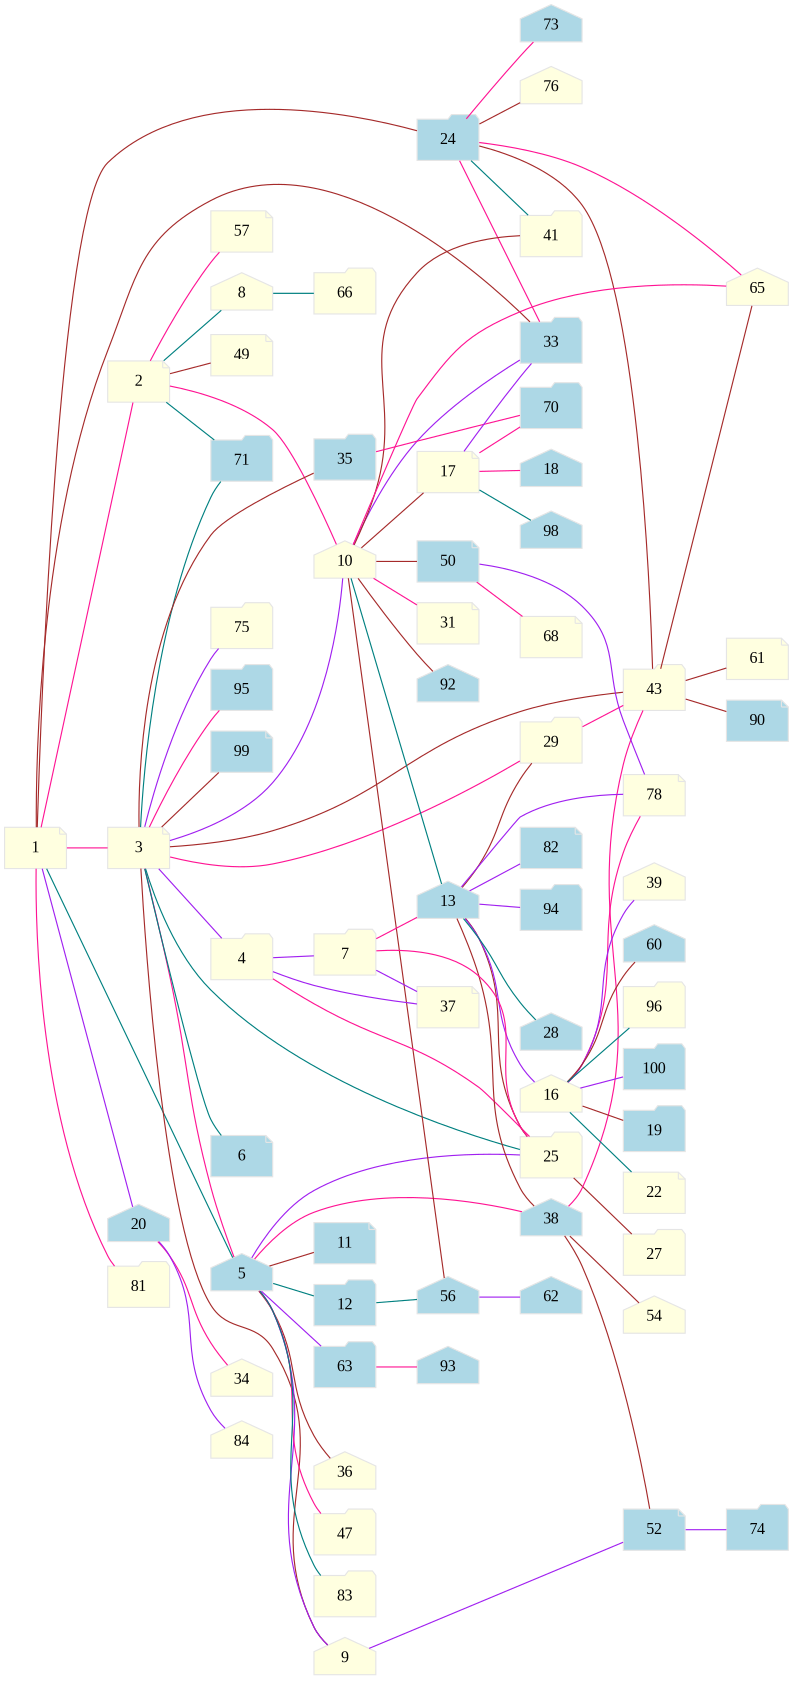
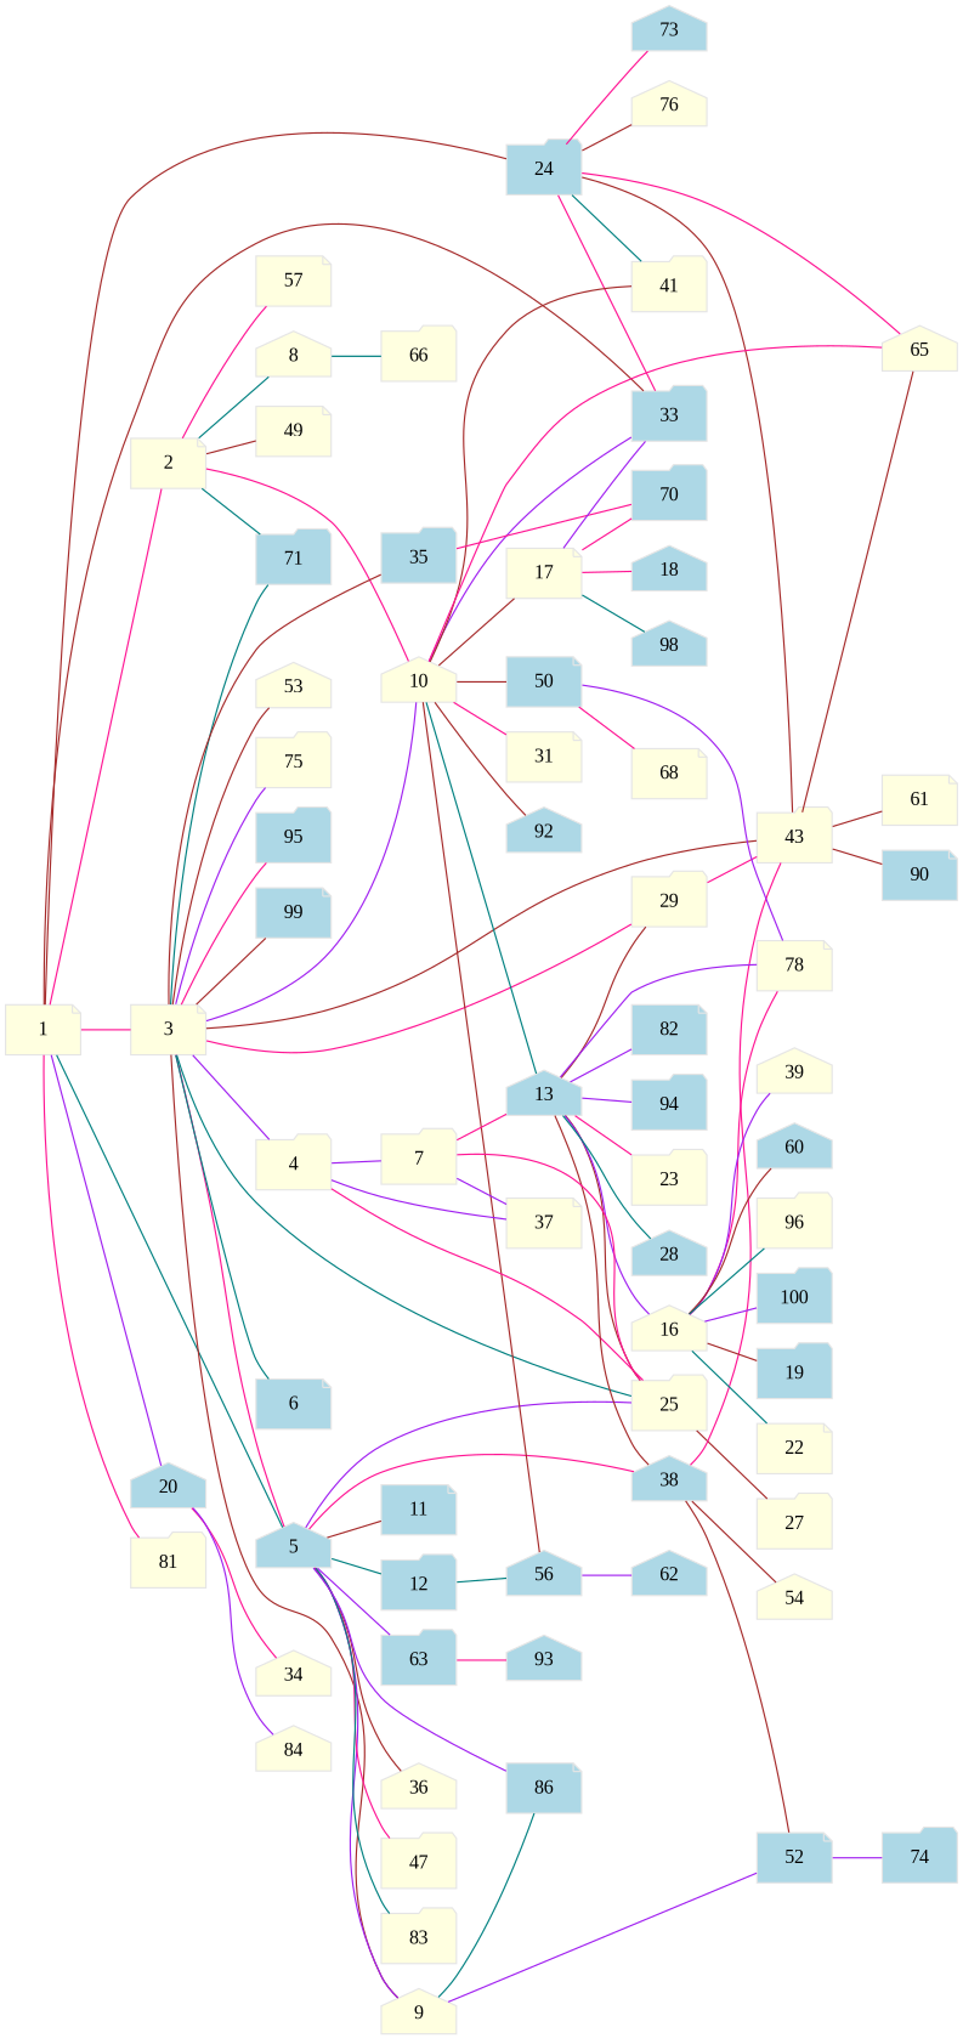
  graph {
    fontname="Liberation Serif"
    rankdir=LR
    node [color=gray90 fillcolor=lightyellow fontname="Liberation Serif" shape=folder style=filled]
    edge [color=deeppink fontname="Liberation Serif"]
    1 [shape=note super="+55"]
    2 [shape=note super="+40"]
    3 [shape=note super="+72"]
    5 [fillcolor=lightblue shape=house super="+15"]
    20 [fillcolor=lightblue shape=house super="+44"]
    24 [fillcolor=lightblue super="+51"]
    33 [fillcolor=lightblue super="+89"]
    81 [super="+97"]
    8 [shape=house]
    10 [shape=house super="+48"]
    49 [shape=note]
    57 [shape=note]
    71 [fillcolor=lightblue]
    4
    6 [fillcolor=lightblue shape=note]
    9 [shape=house super="+58"]
    25 [super="+30"]
    29
    35 [fillcolor=lightblue]
    43 [super="+45"]
+   53 [shape=house]
    75
    95 [fillcolor=lightblue]
    99 [fillcolor=lightblue shape=note]
    11 [fillcolor=lightblue shape=note]
    12 [fillcolor=lightblue super="+59"]
    36 [shape=house]
    38 [fillcolor=lightblue shape=house]
    47
    63 [fillcolor=lightblue super="+80"]
    83
+   86 [fillcolor=lightblue shape=note]
    34 [shape=house]
    84 [shape=house]
    41 [super="+46"]
    65 [shape=house super="+88"]
    73 [fillcolor=lightblue shape=house]
    76 [shape=house]
    66
    13 [fillcolor=lightblue shape=house super="+14"]
    17 [shape=note super="+32"]
    31 [shape=note]
    50 [fillcolor=lightblue shape=note super="+87"]
    56 [fillcolor=lightblue shape=house]
    92 [fillcolor=lightblue shape=house]
    7 [super="+21"]
    37 [shape=note super="+42"]
    52 [fillcolor=lightblue shape=note]
    27
    70 [fillcolor=lightblue]
    61 [shape=note]
    90 [fillcolor=lightblue shape=note]
    54 [shape=house super="+79"]
    93 [fillcolor=lightblue shape=house]
    16 [shape=house super="+64"]
+   23 [super="+67"]
    28 [fillcolor=lightblue shape=house]
    78 [shape=note super="+85"]
    82 [fillcolor=lightblue shape=note]
    94 [fillcolor=lightblue]
    74 [fillcolor=lightblue]
    18 [fillcolor=lightblue shape=house super="+26"]
    98 [fillcolor=lightblue shape=house]
    68 [shape=note]
    62 [fillcolor=lightblue shape=house super="+91"]
    19 [fillcolor=lightblue]
    22 [shape=note super="+77"]
    39 [shape=house]
    60 [fillcolor=lightblue shape=house]
    96
    100 [fillcolor=lightblue]
    1 -- 2
    1 -- 3
    1 -- 5 [color=teal]
    1 -- 20 [color=purple]
    1 -- 24 [color=brown]
    1 -- 33 [color=brown]
    1 -- 81
    2 -- 8 [color=teal]
    2 -- 10
    2 -- 49 [color=brown]
    2 -- 57
    2 -- 71 [color=teal]
    3 -- 5
    3 -- 10 [color=purple]
    3 -- 71 [color=teal]
    3 -- 4 [color=purple]
    3 -- 6 [color=teal]
    3 -- 9 [color=brown]
    3 -- 25 [color=teal]
    3 -- 29
    3 -- 35 [color=brown]
    3 -- 43 [color=brown weight=2]
+   3 -- 53 [color=brown]
    3 -- 75 [color=purple]
    3 -- 95
    3 -- 99 [color=brown]
    5 -- 9 [color=purple]
    5 -- 25 [color=purple]
    5 -- 11 [color=brown]
    5 -- 12 [color=teal]
    5 -- 36 [color=brown]
    5 -- 38
    5 -- 47
    5 -- 63 [color=purple]
    5 -- 83 [color=teal]
+   5 -- 86 [color=purple]
    20 -- 34
    20 -- 84 [color=purple]
    24 -- 33
    24 -- 43 [color=brown]
    24 -- 41 [color=teal]
    24 -- 65
    24 -- 73
    24 -- 76 [color=brown]
    8 -- 66 [color=teal]
    10 -- 33 [color=purple]
    10 -- 41 [color=brown]
    10 -- 65
    10 -- 13 [color=teal]
    10 -- 17 [color=brown]
    10 -- 31
    10 -- 50 [color=brown]
    10 -- 56 [color=brown]
    10 -- 92 [color=brown]
    4 -- 25
    4 -- 7 [color=purple]
    4 -- 37 [color=purple]
+   9 -- 86 [color=teal]
    9 -- 52 [color=purple]
    25 -- 27 [color=brown]
    29 -- 43
    35 -- 70
    43 -- 65 [color=brown]
    43 -- 61 [color=brown]
    43 -- 90 [color=brown]
    12 -- 56 [color=teal]
    38 -- 43
    38 -- 52 [color=brown]
    38 -- 54 [color=brown]
    63 -- 93
    13 -- 25 [color=brown]
    13 -- 29 [color=brown]
    13 -- 38 [color=brown]
    13 -- 16 [color=purple]
+   13 -- 23
    13 -- 28 [color=teal]
    13 -- 78 [color=purple]
    13 -- 82 [color=purple]
    13 -- 94 [color=purple]
    17 -- 33 [color=purple]
    17 -- 70
    17 -- 18
    17 -- 98 [color=teal]
    50 -- 78 [color=purple]
    50 -- 68
    56 -- 62 [color=purple]
    7 -- 25
    7 -- 13 [weight=2]
    7 -- 37 [color=purple]
    52 -- 74 [color=purple]
    16 -- 78
    16 -- 19 [color=brown]
    16 -- 22 [color=teal]
    16 -- 39 [color=purple]
    16 -- 60 [color=brown]
    16 -- 96 [color=teal]
    16 -- 100 [color=purple]
  }
